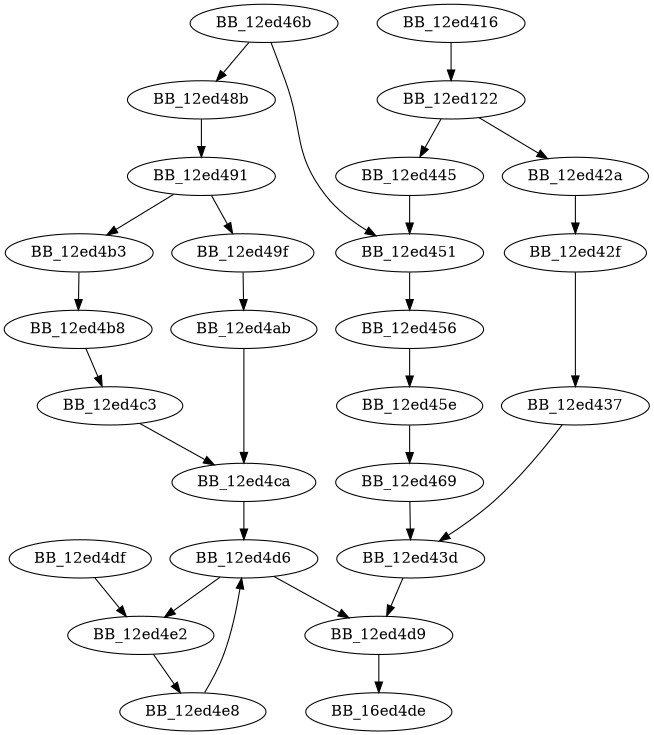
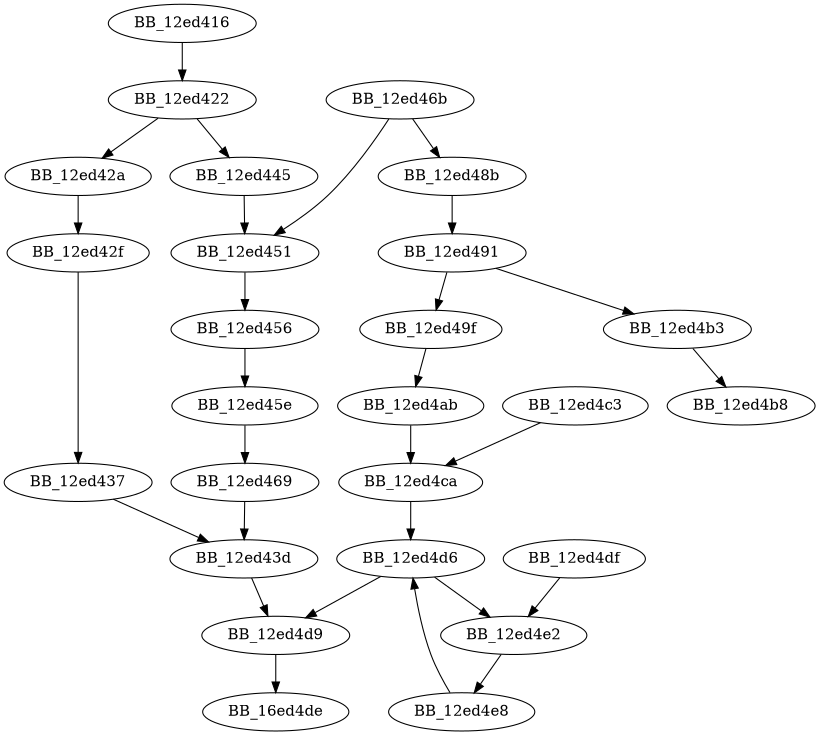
  digraph {
    BB_12ed416
-   BB_12ed422 [label=BB_12ed122]
+   BB_12ed422
    BB_12ed42a
    BB_12ed445
    BB_12ed42f
    BB_12ed451
    BB_12ed437
    BB_12ed456
    BB_12ed43d
    BB_12ed4d9
    n11 [label=BB_16ed4de]
    BB_12ed46b
    BB_12ed48b
    BB_12ed45e
    BB_12ed491
    BB_12ed469
    BB_12ed49f
    BB_12ed4b3
    BB_12ed4ab
    BB_12ed4b8
    BB_12ed4ca
    BB_12ed4c3
    BB_12ed4d6
    BB_12ed4e2
    BB_12ed4e8
    BB_12ed4df
    BB_12ed416 -> BB_12ed422
    BB_12ed422 -> BB_12ed42a
    BB_12ed422 -> BB_12ed445
    BB_12ed42a -> BB_12ed42f
    BB_12ed445 -> BB_12ed451
    BB_12ed42f -> BB_12ed437
    BB_12ed451 -> BB_12ed456
    BB_12ed437 -> BB_12ed43d
    BB_12ed456 -> BB_12ed45e
    BB_12ed43d -> BB_12ed4d9
    BB_12ed4d9 -> n11
    BB_12ed46b -> BB_12ed451
    BB_12ed46b -> BB_12ed48b
    BB_12ed48b -> BB_12ed491
    BB_12ed45e -> BB_12ed469
    BB_12ed491 -> BB_12ed49f
    BB_12ed491 -> BB_12ed4b3
    BB_12ed469 -> BB_12ed43d
    BB_12ed49f -> BB_12ed4ab
    BB_12ed4b3 -> BB_12ed4b8
    BB_12ed4ab -> BB_12ed4ca
-   BB_12ed4b8 -> BB_12ed4c3
    BB_12ed4ca -> BB_12ed4d6
    BB_12ed4c3 -> BB_12ed4ca
    BB_12ed4d6 -> BB_12ed4d9
    BB_12ed4d6 -> BB_12ed4e2
    BB_12ed4e2 -> BB_12ed4e8
    BB_12ed4e8 -> BB_12ed4d6
    BB_12ed4df -> BB_12ed4e2
  }
